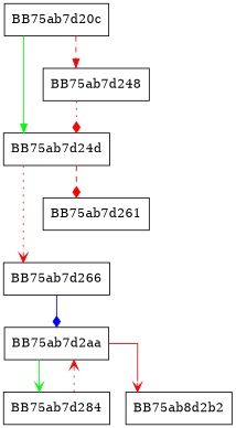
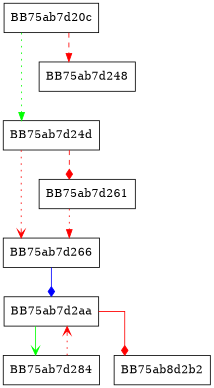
  digraph {
    splines=ortho
    node [shape=box]
    edge [arrowhead=diamond color=red style=dotted]
    BB75ab7d20c
    BB75ab7d24d
    BB75ab7d248
    BB75ab7d266
    BB75ab7d261
    BB75ab7d2aa
    BB75ab7d284
    n8 [label=BB75ab8d2b2]
-   BB75ab7d20c -> BB75ab7d24d [arrowhead=normal color=green style=solid]
+   BB75ab7d20c -> BB75ab7d24d [arrowhead=normal color=green]
    BB75ab7d20c -> BB75ab7d248 [arrowhead=normal style=dashed]
    BB75ab7d24d -> BB75ab7d266 [arrowhead=vee]
    BB75ab7d24d -> BB75ab7d261 [style=dashed]
-   BB75ab7d248 -> BB75ab7d24d
    BB75ab7d266 -> BB75ab7d2aa [color=blue style=solid]
+   BB75ab7d261 -> BB75ab7d266 [arrowhead=normal]
    BB75ab7d2aa -> BB75ab7d284 [arrowhead=vee color=green style=solid]
-   BB75ab7d2aa -> n8 [arrowhead=vee style=solid]
+   BB75ab7d2aa -> n8 [style=solid]
    BB75ab7d284 -> BB75ab7d2aa [arrowhead=vee]
  }
